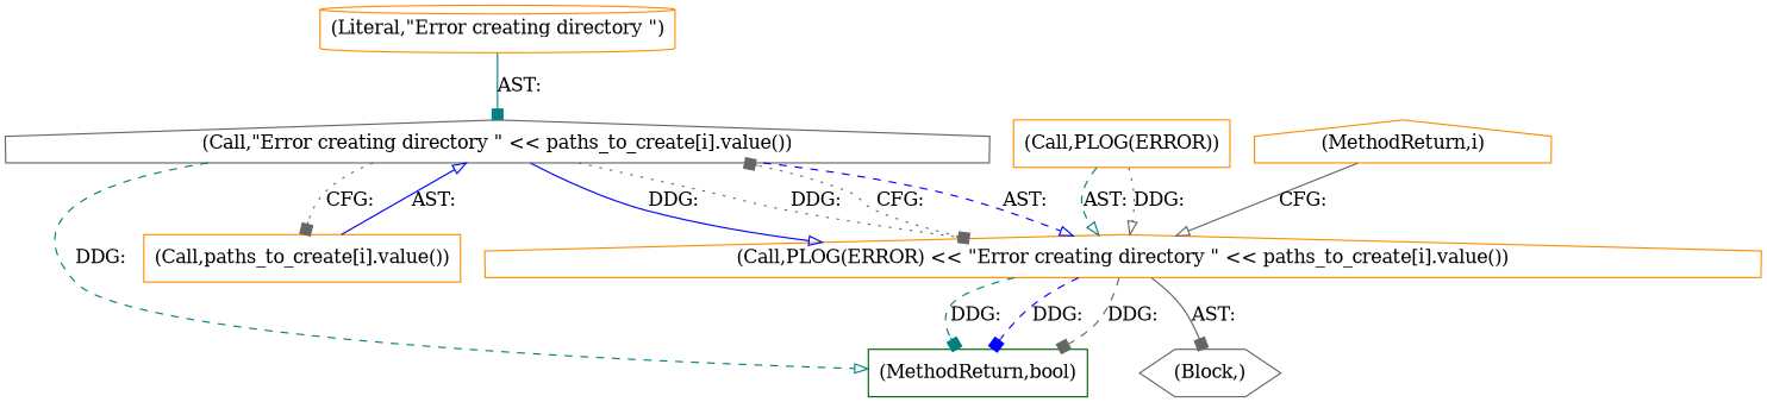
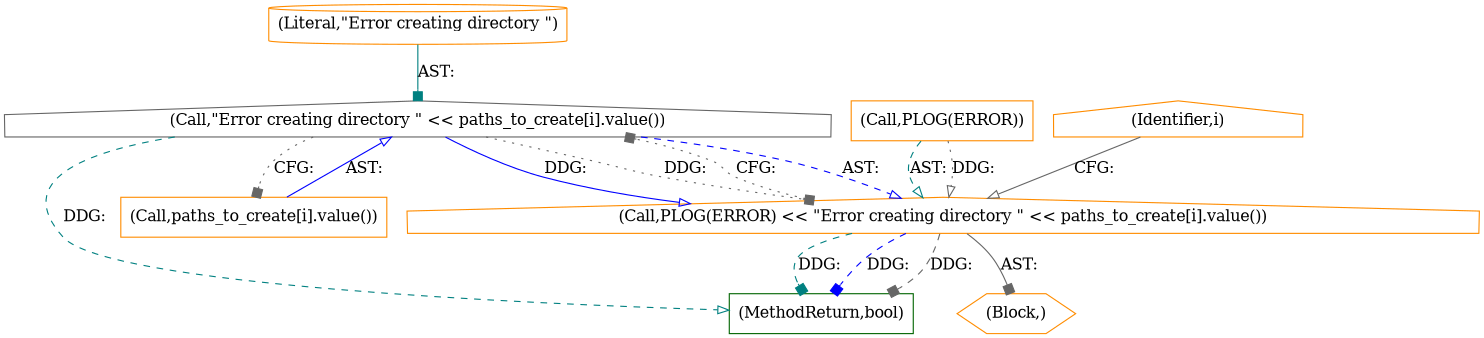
  digraph {
    node [color=darkorange shape=house]
    edge [arrowhead=box color=gray40 style=dashed]
    n1 [color=gray40 label="(Call,\"Error creating directory \" << paths_to_create[i].value())"]
    n2 [label="(Call,PLOG(ERROR) << \"Error creating directory \" << paths_to_create[i].value())"]
    n3 [color=darkgreen label="(MethodReturn,bool)" shape=box]
    n4 [label="(Call,paths_to_create[i].value())" shape=box]
-   n5 [color=gray40 label="(Block,)" shape=hexagon]
+   n5 [label="(Block,)" shape=hexagon]
    n6 [label="(Call,PLOG(ERROR))" shape=box]
-   n7 [label="(MethodReturn,i)"]
+   n7 [label="(Identifier,i)"]
    n8 [label="(Literal,\"Error creating directory \")" shape=cylinder]
    n1 -> n2 [arrowhead=onormal color=blue label="AST: "]
    n1 -> n2 [arrowhead=onormal color=blue label="DDG: " style=solid]
    n1 -> n2 [label="DDG: " style=dotted]
    n1 -> n3 [arrowhead=onormal color=teal label="DDG: "]
    n1 -> n4 [label="CFG: " style=dotted]
    n2 -> n1 [label="CFG: " style=dotted]
    n2 -> n3 [label="DDG: "]
    n2 -> n3 [color=teal label="DDG: "]
    n2 -> n3 [color=blue label="DDG: "]
    n2 -> n5 [label="AST: " style=solid]
    n4 -> n1 [arrowhead=onormal color=blue label="AST: " style=solid]
    n6 -> n2 [arrowhead=onormal color=teal label="AST: "]
    n6 -> n2 [arrowhead=onormal label="DDG: " style=dotted]
    n7 -> n2 [arrowhead=onormal label="CFG: " style=solid]
    n8 -> n1 [color=teal label="AST: " style=solid]
  }
